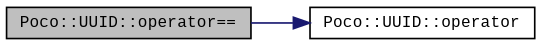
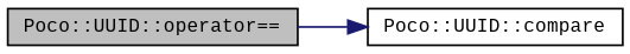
  digraph {
    rankdir=LR
    fontname="Liberation Mono"
    node [color=black fontname="Liberation Mono" fontsize=10 shape=record style=filled]
    n1 [fillcolor=grey75 fontcolor=black height=0.2 label="Poco::UUID::operator==" width=0.4]
-   n2 [fillcolor=white height=0.2 label="Poco::UUID::operator" width=0.4]
+   n2 [fillcolor=white height=0.2 label="Poco::UUID::compare" width=0.4]
    n1 -> n2 [color=midnightblue fontname="Liberation Mono" fontsize=10 labelfontname=Helvetica labelfontsize=10 style=solid]
  }
